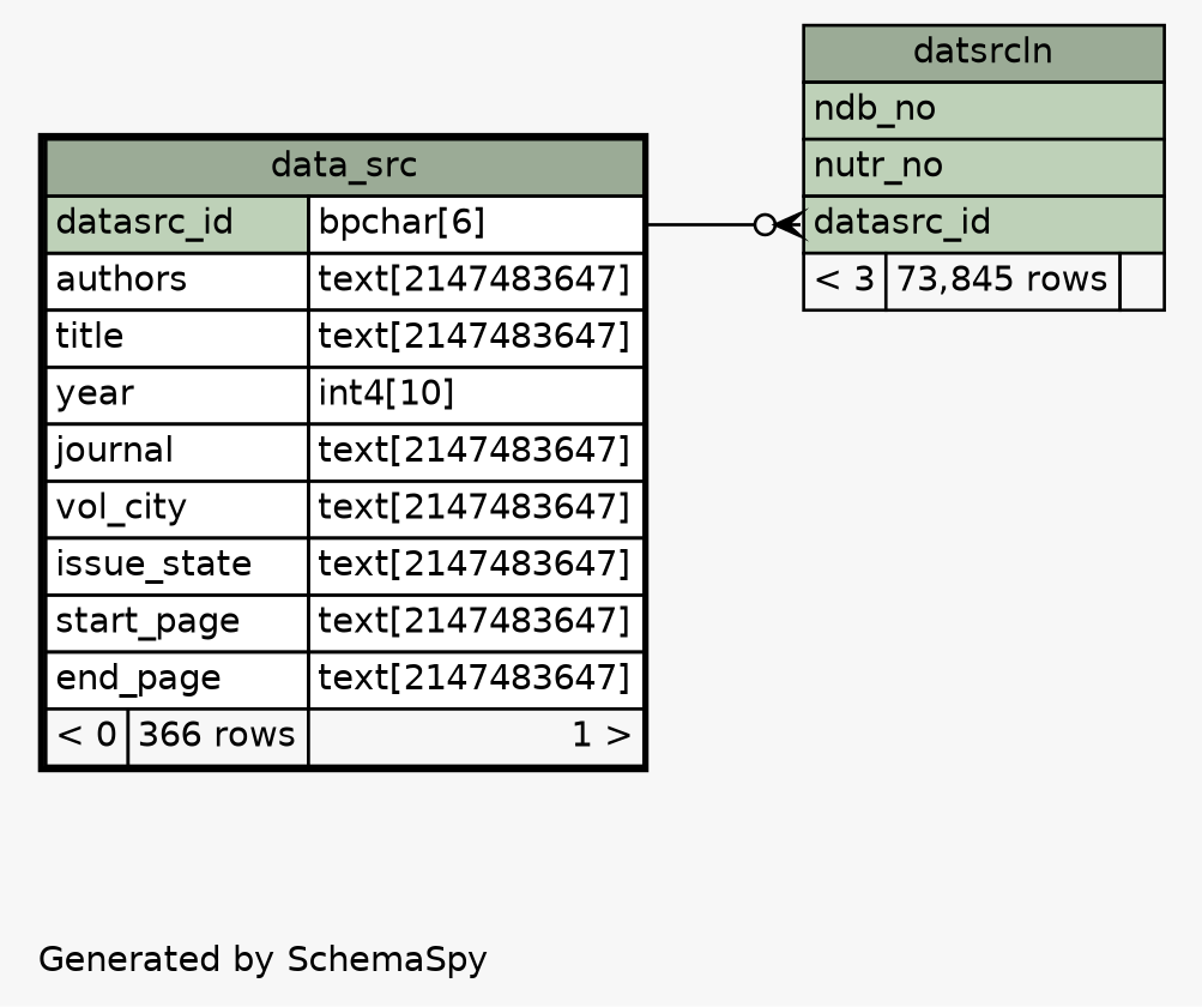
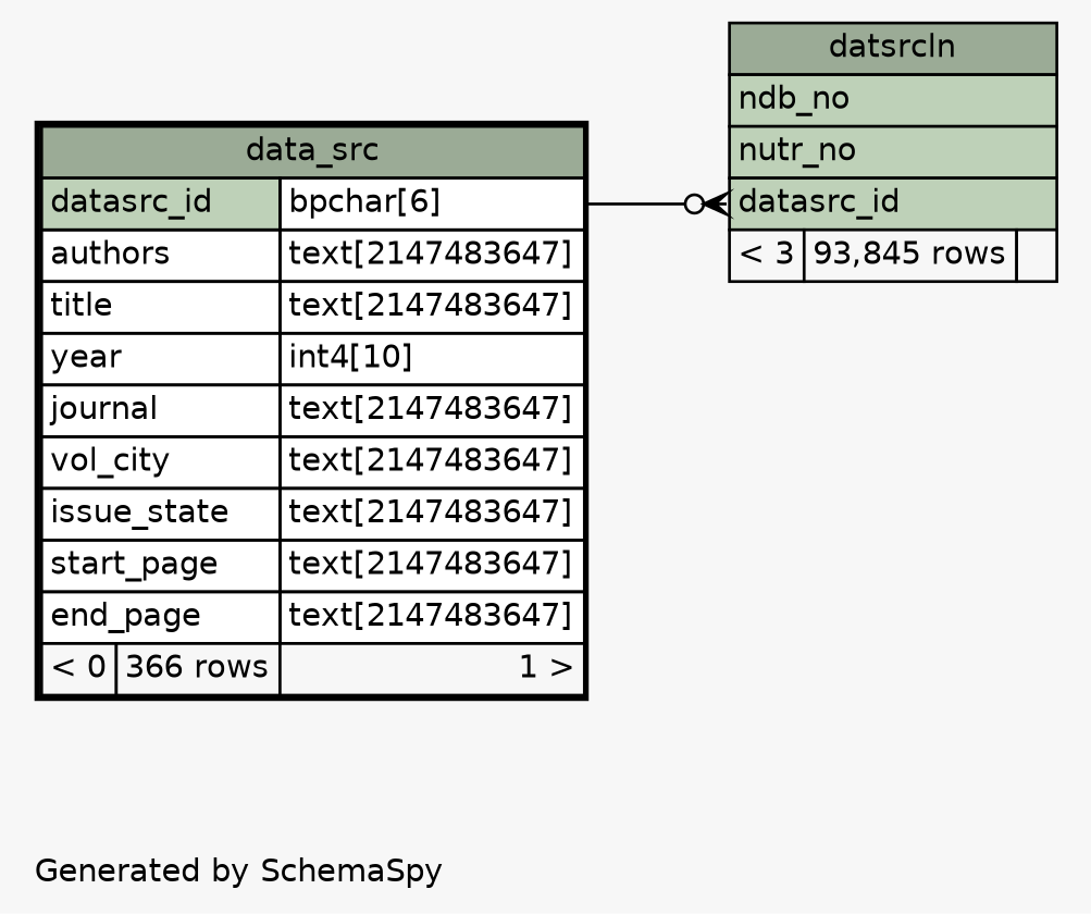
  digraph {
    bgcolor="#f7f7f7"
    fontname="DejaVu Sans"
    fontsize=11
    label="\nGenerated by SchemaSpy"
    labeljust=l
    nodesep=0.18
    rankdir=RL
    ranksep=0.46
    node [fontname="DejaVu Sans" fontsize=11 shape=plaintext]
-   n1 [label=<     <TABLE BORDER="0" CELLBORDER="1" CELLSPACING="0" BGCOLOR="#ffffff">       <TR><TD COLSPAN="3" BGCOLOR="#9bab96" ALIGN="CENTER">datsrcln</TD></TR>       <TR><TD PORT="ndb_no" COLSPAN="3" BGCOLOR="#bed1b8" ALIGN="LEFT">ndb_no</TD></TR>       <TR><TD PORT="nutr_no" COLSPAN="3" BGCOLOR="#bed1b8" ALIGN="LEFT">nutr_no</TD></TR>       <TR><TD PORT="datasrc_id" COLSPAN="3" BGCOLOR="#bed1b8" ALIGN="LEFT">datasrc_id</TD></TR>       <TR><TD ALIGN="LEFT" BGCOLOR="#f7f7f7">&lt; 3</TD><TD ALIGN="RIGHT" BGCOLOR="#f7f7f7">73,845 rows</TD><TD ALIGN="RIGHT" BGCOLOR="#f7f7f7">  </TD></TR>     </TABLE>>]
+   n1 [label=<     <TABLE BORDER="0" CELLBORDER="1" CELLSPACING="0" BGCOLOR="#ffffff">       <TR><TD COLSPAN="3" BGCOLOR="#9bab96" ALIGN="CENTER">datsrcln</TD></TR>       <TR><TD PORT="ndb_no" COLSPAN="3" BGCOLOR="#bed1b8" ALIGN="LEFT">ndb_no</TD></TR>       <TR><TD PORT="nutr_no" COLSPAN="3" BGCOLOR="#bed1b8" ALIGN="LEFT">nutr_no</TD></TR>       <TR><TD PORT="datasrc_id" COLSPAN="3" BGCOLOR="#bed1b8" ALIGN="LEFT">datasrc_id</TD></TR>       <TR><TD ALIGN="LEFT" BGCOLOR="#f7f7f7">&lt; 3</TD><TD ALIGN="RIGHT" BGCOLOR="#f7f7f7">93,845 rows</TD><TD ALIGN="RIGHT" BGCOLOR="#f7f7f7">  </TD></TR>     </TABLE>>]
    n2 [label=<     <TABLE BORDER="2" CELLBORDER="1" CELLSPACING="0" BGCOLOR="#ffffff">       <TR><TD COLSPAN="3" BGCOLOR="#9bab96" ALIGN="CENTER">data_src</TD></TR>       <TR><TD PORT="datasrc_id" COLSPAN="2" BGCOLOR="#bed1b8" ALIGN="LEFT">datasrc_id</TD><TD PORT="datasrc_id.type" ALIGN="LEFT">bpchar[6]</TD></TR>       <TR><TD PORT="authors" COLSPAN="2" ALIGN="LEFT">authors</TD><TD PORT="authors.type" ALIGN="LEFT">text[2147483647]</TD></TR>       <TR><TD PORT="title" COLSPAN="2" ALIGN="LEFT">title</TD><TD PORT="title.type" ALIGN="LEFT">text[2147483647]</TD></TR>       <TR><TD PORT="year" COLSPAN="2" ALIGN="LEFT">year</TD><TD PORT="year.type" ALIGN="LEFT">int4[10]</TD></TR>       <TR><TD PORT="journal" COLSPAN="2" ALIGN="LEFT">journal</TD><TD PORT="journal.type" ALIGN="LEFT">text[2147483647]</TD></TR>       <TR><TD PORT="vol_city" COLSPAN="2" ALIGN="LEFT">vol_city</TD><TD PORT="vol_city.type" ALIGN="LEFT">text[2147483647]</TD></TR>       <TR><TD PORT="issue_state" COLSPAN="2" ALIGN="LEFT">issue_state</TD><TD PORT="issue_state.type" ALIGN="LEFT">text[2147483647]</TD></TR>       <TR><TD PORT="start_page" COLSPAN="2" ALIGN="LEFT">start_page</TD><TD PORT="start_page.type" ALIGN="LEFT">text[2147483647]</TD></TR>       <TR><TD PORT="end_page" COLSPAN="2" ALIGN="LEFT">end_page</TD><TD PORT="end_page.type" ALIGN="LEFT">text[2147483647]</TD></TR>       <TR><TD ALIGN="LEFT" BGCOLOR="#f7f7f7">&lt; 0</TD><TD ALIGN="RIGHT" BGCOLOR="#f7f7f7">366 rows</TD><TD ALIGN="RIGHT" BGCOLOR="#f7f7f7">1 &gt;</TD></TR>     </TABLE>>]
    n1 -> n2 [arrowhead=none arrowsize=0.8 arrowtail=crowodot dir=back headport="datasrc_id.type:e" tailport="datasrc_id:w" fontname="DejaVu Sans"]
  }
